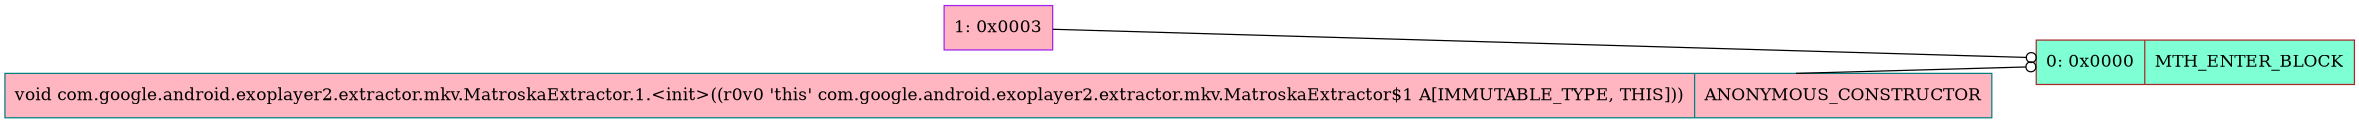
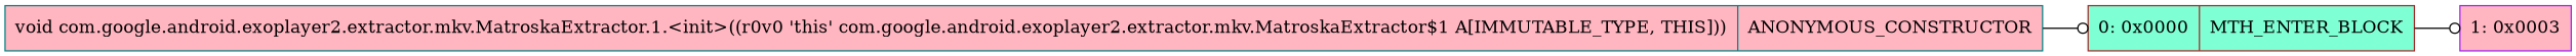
  digraph {
    rankdir=LR
    node [shape=record style=filled fillcolor=lightpink]
    edge [arrowhead=odot]
    n1 [color=brown label="{0\:\ 0x0000|MTH_ENTER_BLOCK\l}" fillcolor=aquamarine]
    n2 [color=purple label="{1\:\ 0x0003}"]
    n3 [label="{void com.google.android.exoplayer2.extractor.mkv.MatroskaExtractor.1.\<init\>((r0v0 'this' com.google.android.exoplayer2.extractor.mkv.MatroskaExtractor$1 A[IMMUTABLE_TYPE, THIS]))  | ANONYMOUS_CONSTRUCTOR\l}" color=teal]
    subgraph cluster_1 {
      label="R(0)"
    }
-   n2 -> n1
+   n1 -> n2
    n3 -> n1
  }
